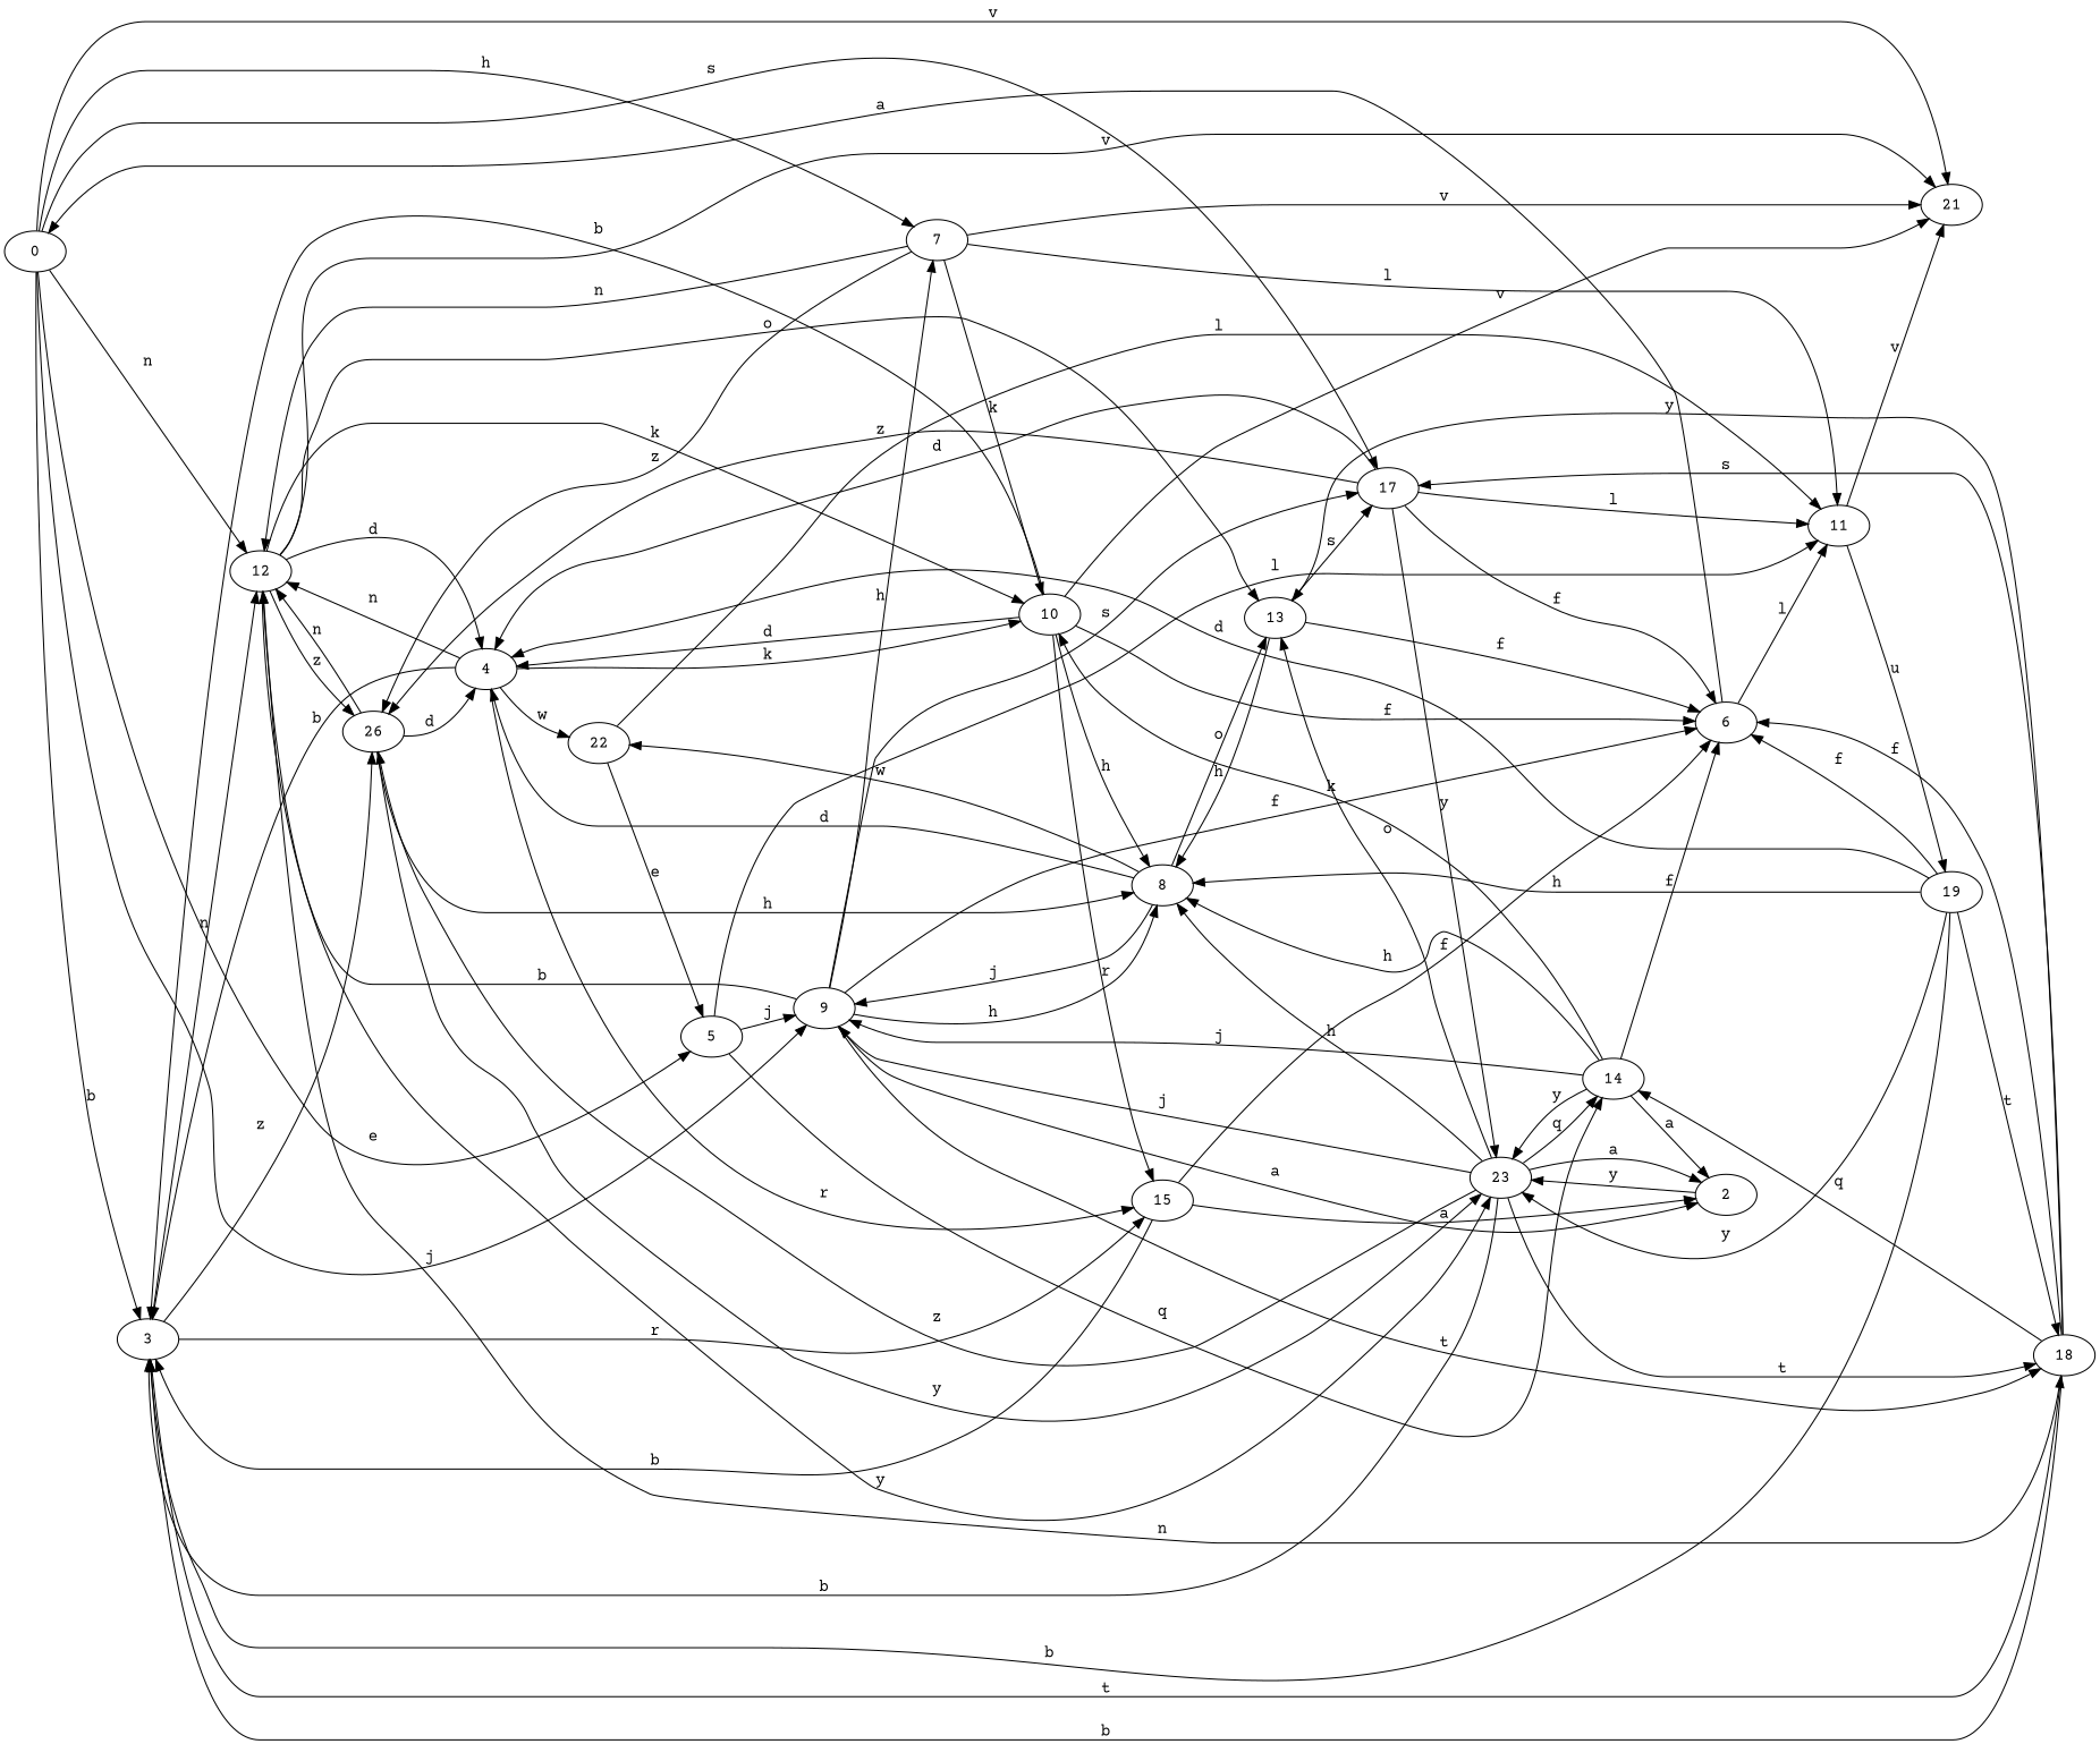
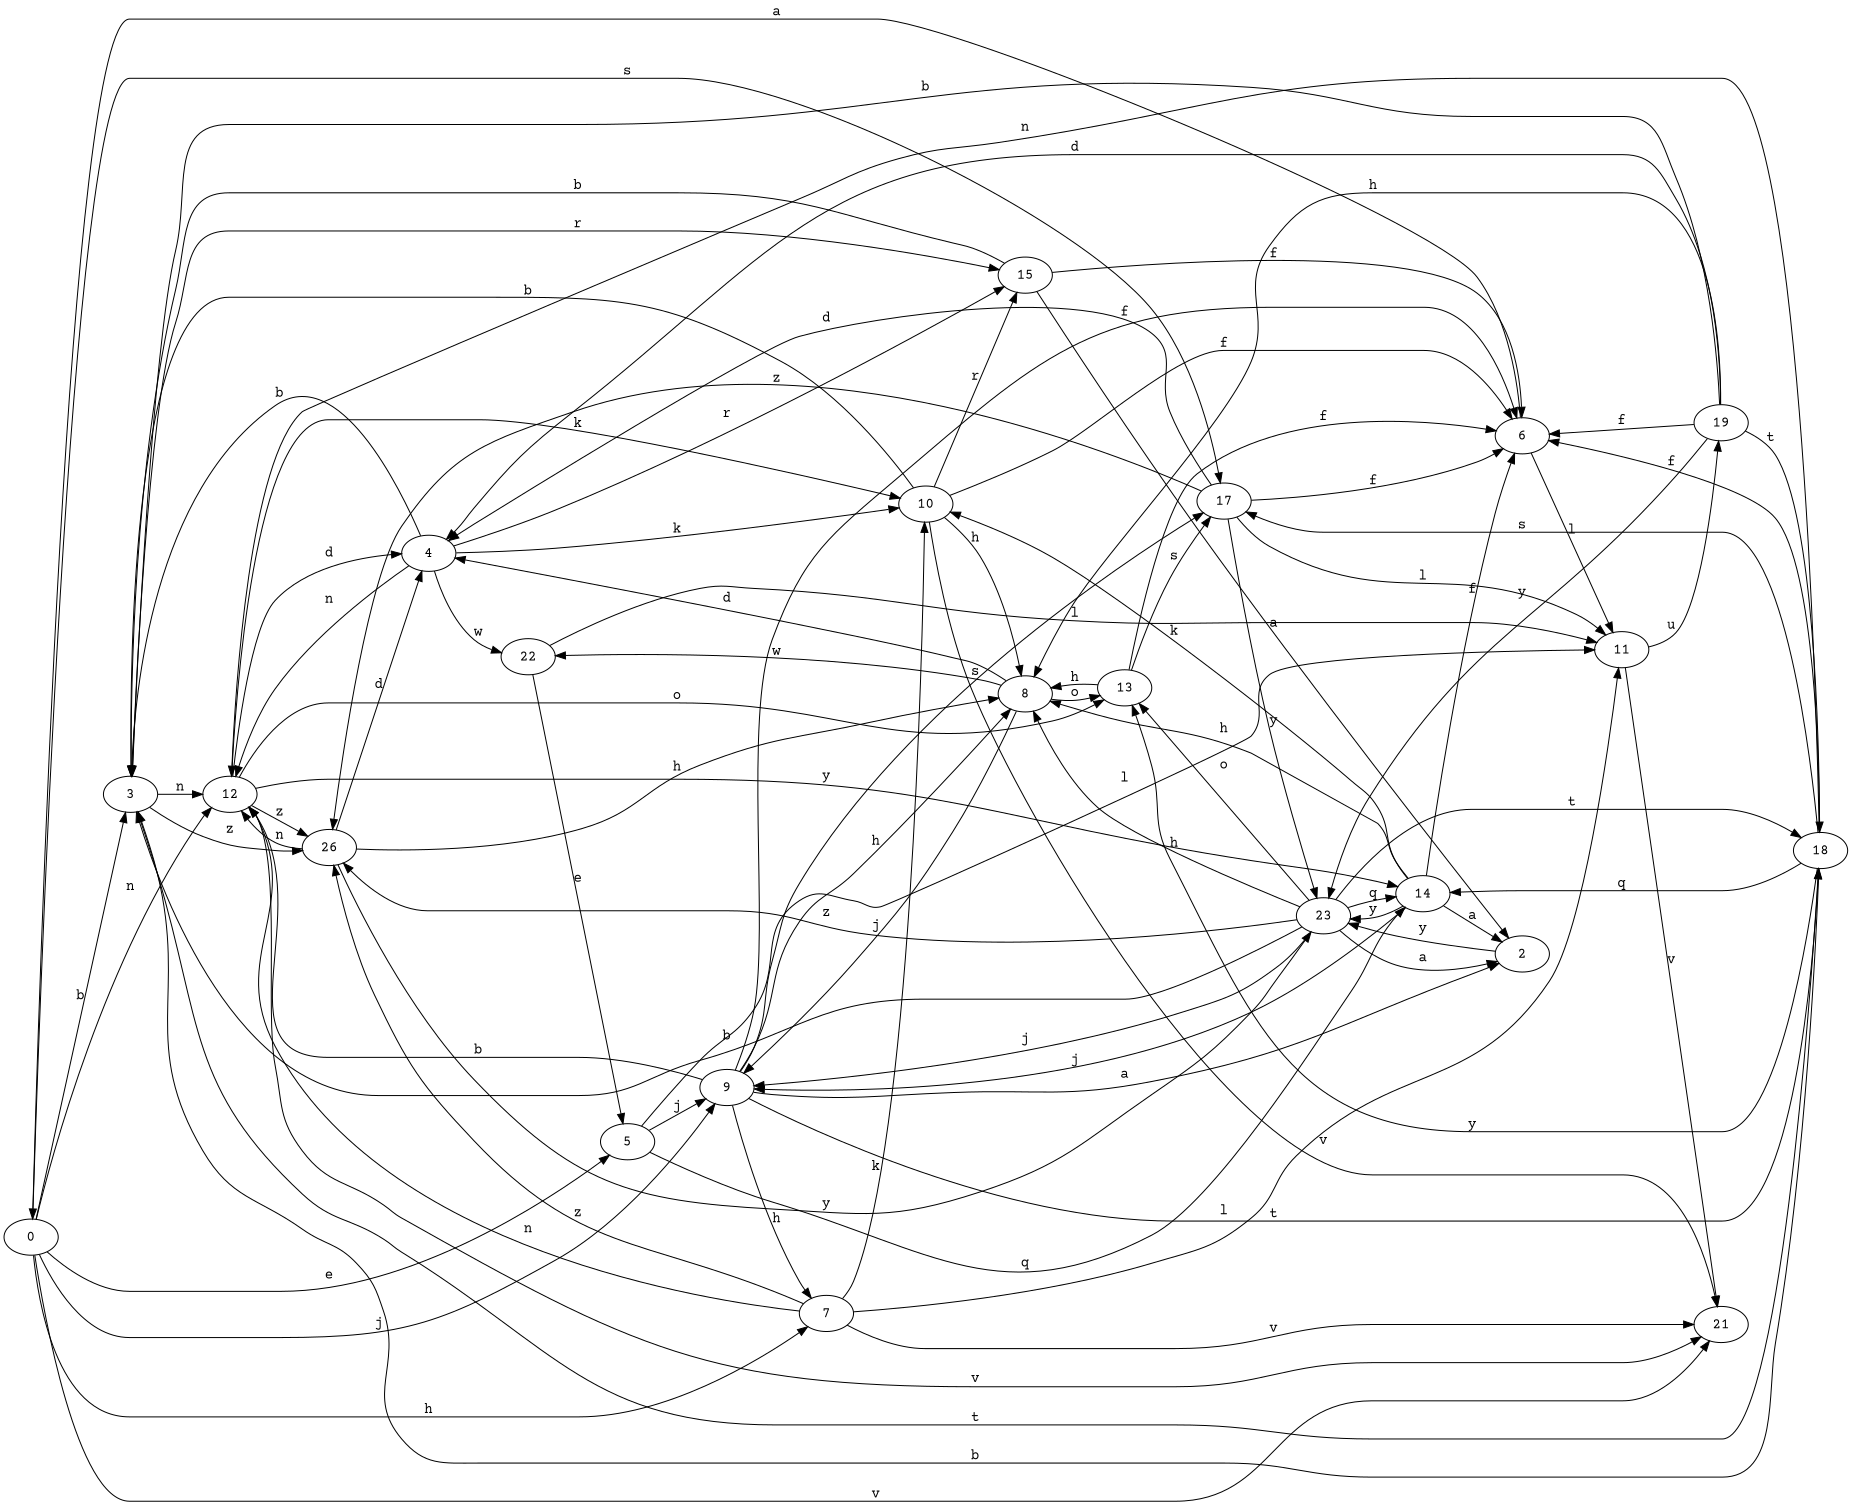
  strict digraph {
    fontname="Courier Prime"
    rankdir=LR
    node [fontname="Courier Prime"]
    edge [fontname="Courier Prime"]
    0
    3
    5
    7
    9
    12
    17
    21
    15
    18
    26
    11
    14
    10
    2
    6
    8
    23
    4
    13
    22
    19
    0 -> 3 [label=b]
    0 -> 5 [label=e]
    0 -> 7 [label=h]
    0 -> 9 [label=j]
    0 -> 12 [label=n]
    0 -> 17 [label=s]
    0 -> 21 [label=v]
    3 -> 12 [label=n]
    3 -> 15 [label=r]
    3 -> 18 [label=t]
    3 -> 26 [label=z]
    5 -> 9 [label=j]
    5 -> 11 [label=l]
    5 -> 14 [label=q]
    7 -> 12 [label=n]
    7 -> 21 [label=v]
    7 -> 26 [label=z]
    7 -> 11 [label=l]
    7 -> 10 [label=k]
    9 -> 7 [label=h]
    9 -> 12 [label=b]
    9 -> 17 [label=s]
    9 -> 18 [label=t]
    9 -> 2 [label=a]
    9 -> 6 [label=f]
    9 -> 8 [label=h]
    12 -> 21 [label=v]
    12 -> 26 [label=z]
    12 -> 10 [label=k]
-   12 -> 23 [label=y]
+   12 -> 14 [label=y]
    12 -> 4 [label=d]
    12 -> 13 [label=o]
    17 -> 26 [label=z]
    17 -> 11 [label=l]
    17 -> 6 [label=f]
    17 -> 23 [label=y]
    17 -> 4 [label=d]
    15 -> 3 [label=b]
    15 -> 2 [label=a]
    15 -> 6 [label=f]
    18 -> 3 [label=b]
    18 -> 12 [label=n]
    18 -> 17 [label=s]
    18 -> 14 [label=q]
    18 -> 6 [label=f]
    18 -> 13 [label=y]
    26 -> 12 [label=n]
    26 -> 8 [label=h]
    26 -> 23 [label=y]
    26 -> 4 [label=d]
    11 -> 21 [label=v]
    11 -> 19 [label=u]
    14 -> 9 [label=j]
    14 -> 10 [label=k]
    14 -> 2 [label=a]
    14 -> 6 [label=f]
    14 -> 8 [label=h]
    14 -> 23 [label=y]
    10 -> 3 [label=b]
    10 -> 21 [label=v]
    10 -> 15 [label=r]
    10 -> 6 [label=f]
    10 -> 8 [label=h]
-   10 -> 4 [label=d]
    2 -> 23 [label=y]
    6 -> 0 [label=a]
    6 -> 11 [label=l]
    8 -> 9 [label=j]
    8 -> 4 [label=d]
    8 -> 13 [label=o]
    8 -> 22 [label=w]
    23 -> 3 [label=b]
    23 -> 9 [label=j]
    23 -> 18 [label=t]
    23 -> 26 [label=z]
    23 -> 14 [label=q]
    23 -> 2 [label=a]
    23 -> 8 [label=h]
    23 -> 13 [label=o]
    4 -> 3 [label=b]
    4 -> 12 [label=n]
    4 -> 15 [label=r]
    4 -> 10 [label=k]
    4 -> 22 [label=w]
    13 -> 17 [label=s]
    13 -> 6 [label=f]
    13 -> 8 [label=h]
    22 -> 5 [label=e]
    22 -> 11 [label=l]
    19 -> 3 [label=b]
    19 -> 18 [label=t]
    19 -> 6 [label=f]
    19 -> 8 [label=h]
    19 -> 23 [label=y]
    19 -> 4 [label=d]
  }
